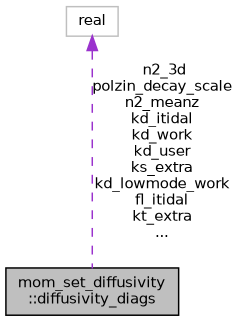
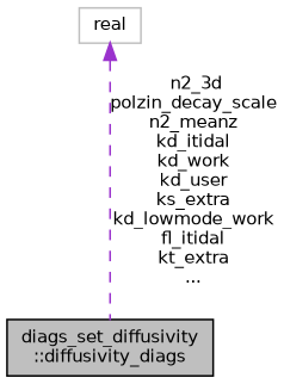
  digraph {
    node [fontname=Helvetica fontsize=10 shape=record style=filled]
-   n1 [color=black fillcolor=grey75 fontcolor=black height=0.2 label="mom_set_diffusivity\l::diffusivity_diags" width=0.4]
+   n1 [color=black fillcolor=grey75 fontcolor=black height=0.2 label="diags_set_diffusivity\l::diffusivity_diags" width=0.4]
    n2 [color=grey75 fillcolor=white height=0.2 label=real width=0.4]
    n2 -> n1 [color=darkorchid3 dir=back fontname=Helvetica fontsize=10 label=" n2_3d\npolzin_decay_scale\nn2_meanz\nkd_itidal\nkd_work\nkd_user\nks_extra\nkd_lowmode_work\nfl_itidal\nkt_extra\n..." labelfontname=Helvetica labelfontsize=10 style=dashed]
  }
